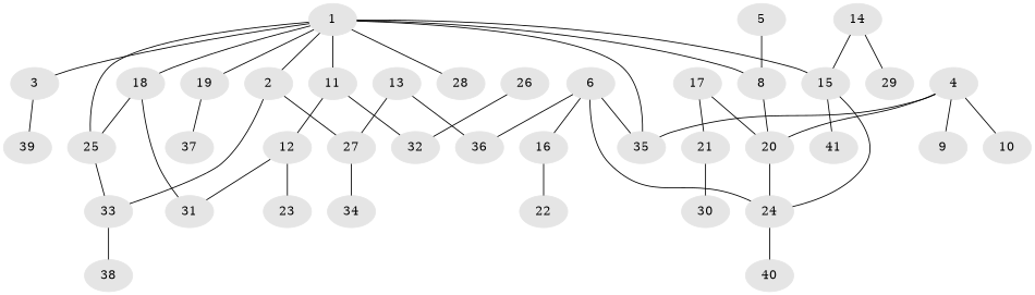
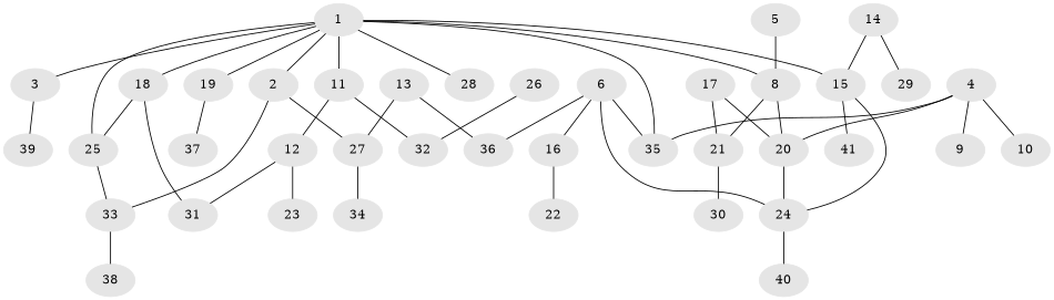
  graph {
    node [color=gray90 style=filled]
    edge [weight=1.0]
    1
    2
    3
    8
    11
    15
    18
    19
    25
    28
    35
    27
    33
    39
    20
    21
    12
    32
    24
    41
    31
    37
    34
    38
    4
    9
    10
    5
    6
    16
    36
    22
    40
    30
    23
    13
    14
    29
    17
    26
    1 -- 2
    1 -- 3
    1 -- 8
    1 -- 11 [weight=2.0]
    1 -- 15
    1 -- 18
    1 -- 19
    1 -- 25
    1 -- 28
    1 -- 35
    2 -- 27
    2 -- 33
    3 -- 39
    8 -- 20
+   8 -- 21
    11 -- 12
    11 -- 32
    15 -- 24
    15 -- 41
    18 -- 25
    18 -- 31
    19 -- 37
    25 -- 33
    27 -- 34
    33 -- 38
    20 -- 24
    21 -- 30
    12 -- 31
    12 -- 23
    24 -- 40
    4 -- 35
    4 -- 20
    4 -- 9
    4 -- 10
    5 -- 8 [weight=2.0]
    6 -- 35
    6 -- 24
    6 -- 16
    6 -- 36
    16 -- 22
    13 -- 27
    13 -- 36
    14 -- 15
    14 -- 29
    17 -- 20
    17 -- 21
    26 -- 32
  }
